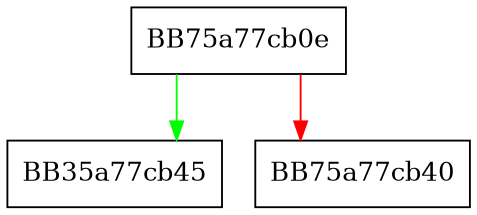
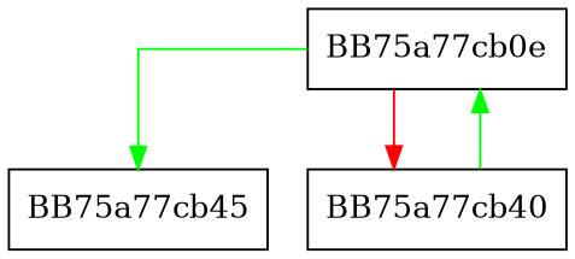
  digraph {
    splines=ortho
    node [shape=box]
    edge [color=green]
    BB75a77cb0e
-   BB75a77cb45 [label=BB35a77cb45]
+   BB75a77cb45
    BB75a77cb40
    BB75a77cb0e -> BB75a77cb45
    BB75a77cb0e -> BB75a77cb40 [color=red]
+   BB75a77cb40 -> BB75a77cb0e
  }
